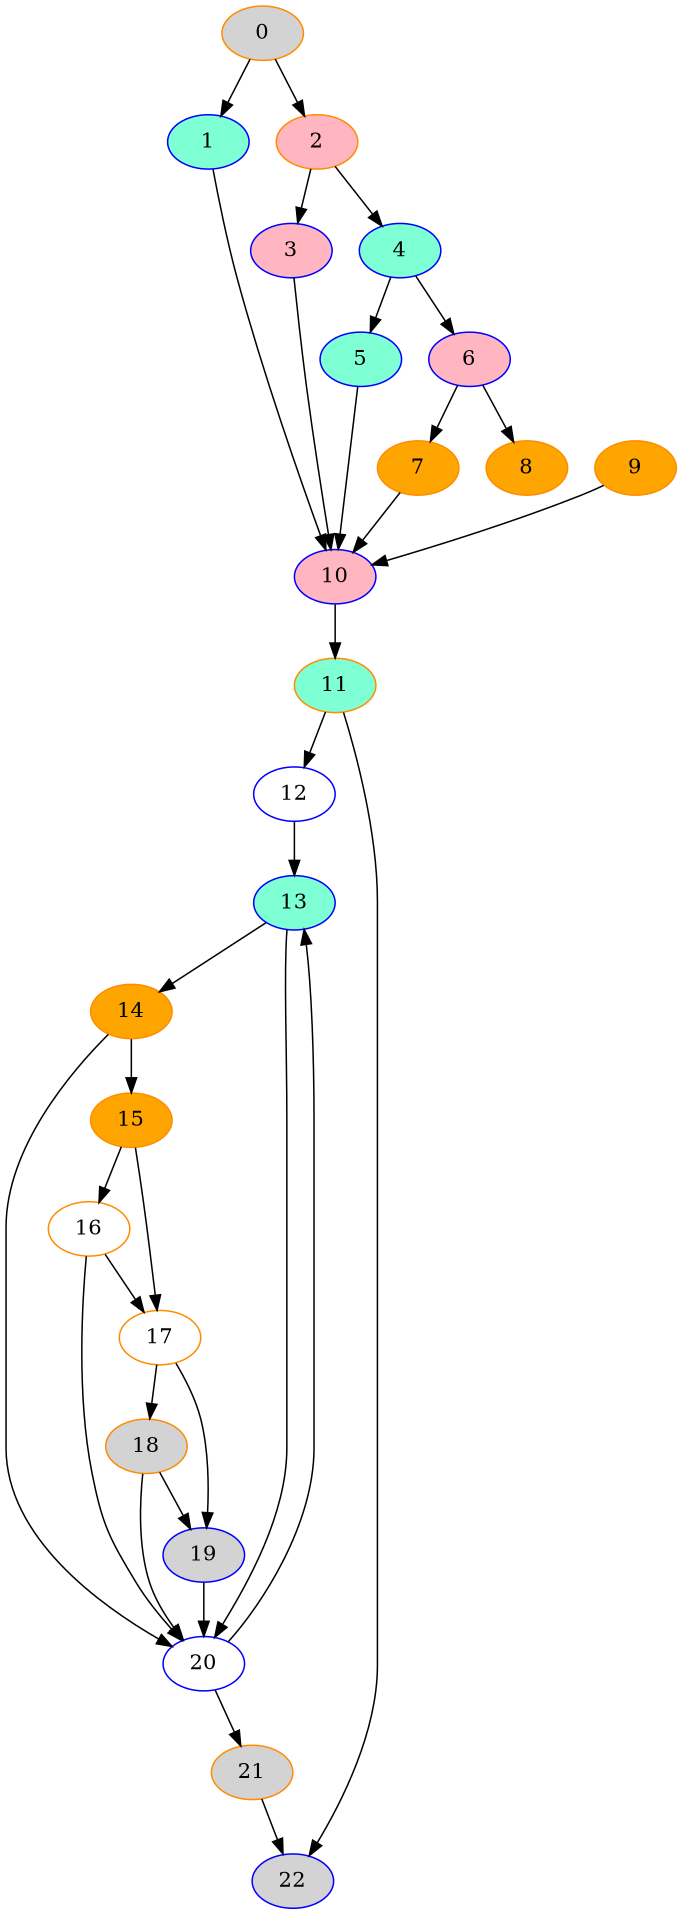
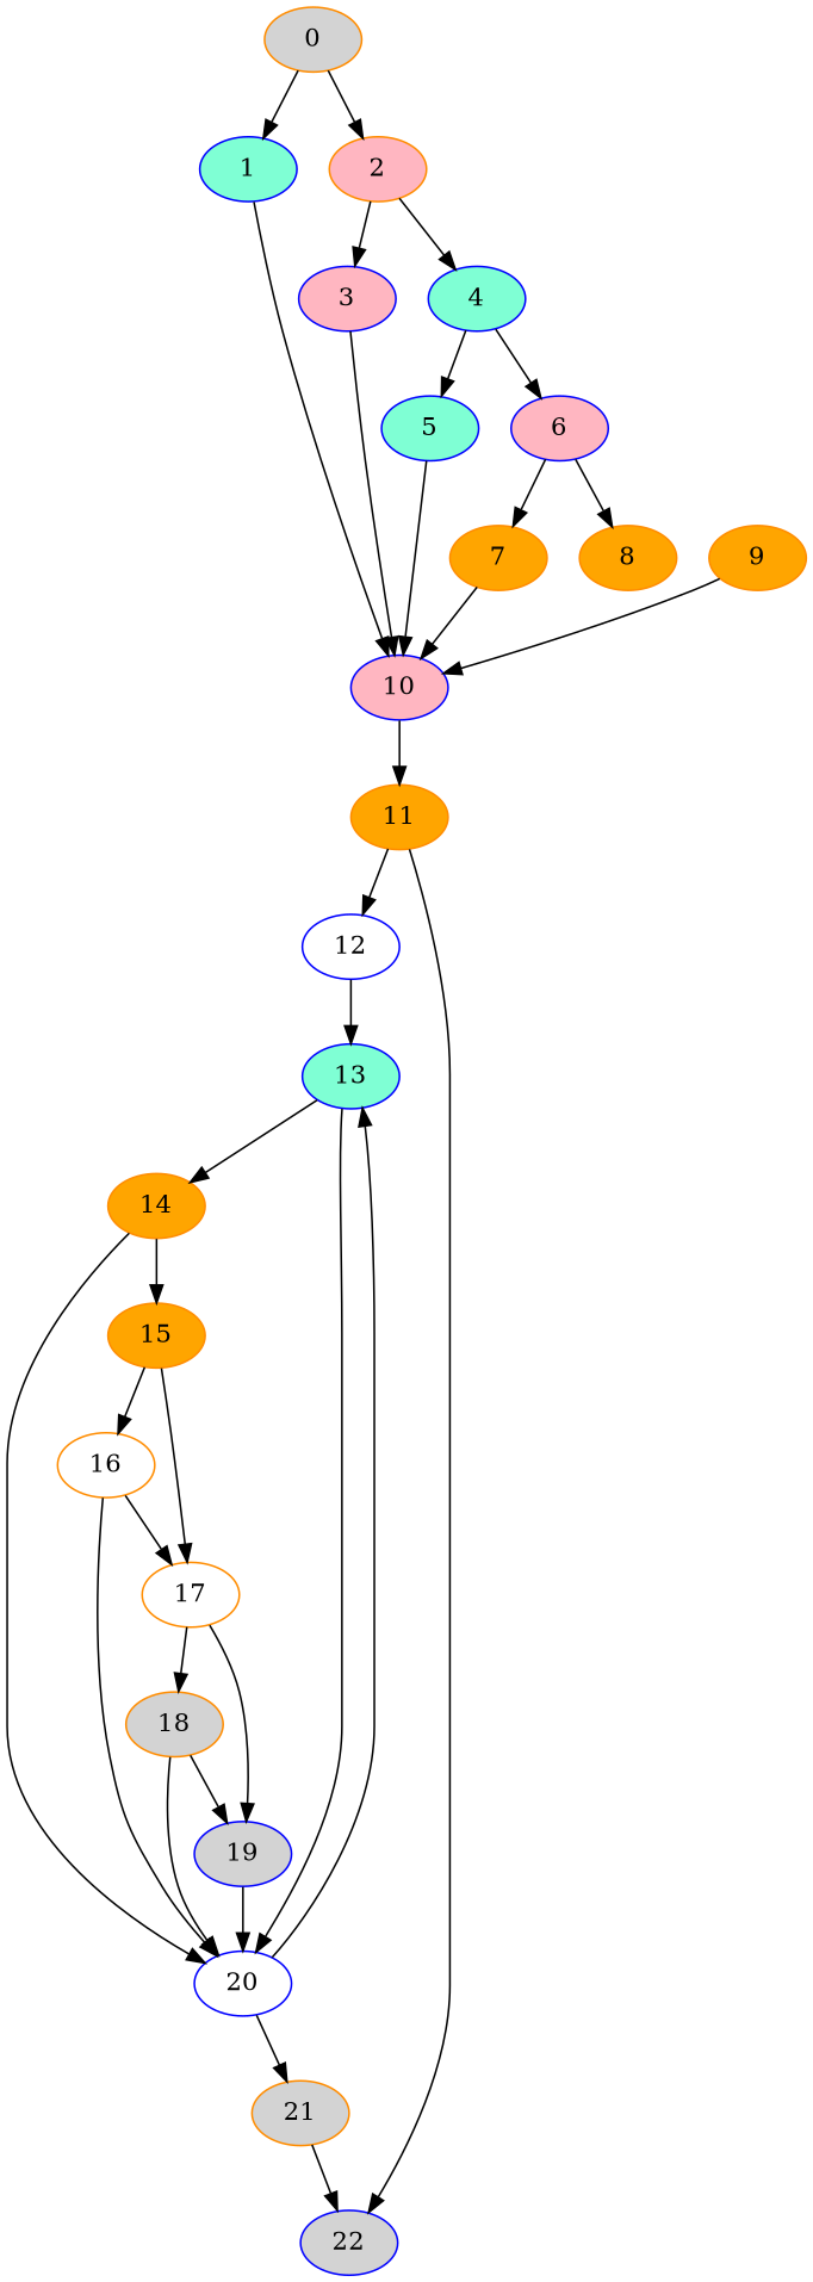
  digraph {
    node [color=darkorange fillcolor=orange style=filled]
    0 [fillcolor=lightgrey]
    1 [color=blue fillcolor=aquamarine]
    2 [fillcolor=lightpink]
    10 [color=blue fillcolor=lightpink]
    3 [color=blue fillcolor=lightpink]
    4 [color=blue fillcolor=aquamarine]
-   11 [fillcolor=aquamarine]
+   11
    5 [color=blue fillcolor=aquamarine]
    6 [color=blue fillcolor=lightpink]
    7
    8
    9
    12 [color=blue fillcolor=white]
    22 [color=blue fillcolor=lightgrey]
    13 [color=blue fillcolor=aquamarine]
    14
    20 [color=blue fillcolor=white]
    15
    21 [fillcolor=lightgrey]
    16 [fillcolor=white]
    17 [fillcolor=white]
    18 [fillcolor=lightgrey]
    19 [color=blue fillcolor=lightgrey]
    0 -> 1
    0 -> 2
    1 -> 10
    2 -> 3
    2 -> 4
    10 -> 11
    3 -> 10
    4 -> 5
    4 -> 6
    11 -> 12
    11 -> 22
    5 -> 10
    6 -> 7
    6 -> 8
    7 -> 10
    9 -> 10
    12 -> 13
    13 -> 14
    13 -> 20
    14 -> 20
    14 -> 15
    20 -> 13
    20 -> 21
    15 -> 16
    15 -> 17
    21 -> 22
    16 -> 20
    16 -> 17
    17 -> 18
    17 -> 19
    18 -> 20
    18 -> 19
    19 -> 20
  }
